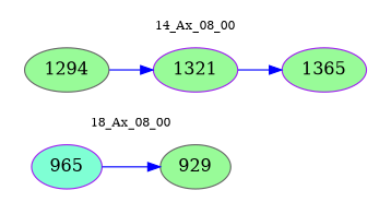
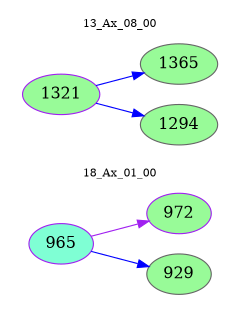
  digraph {
    fontname="DejaVu Serif"
    rankdir=LR
    node [color=purple fillcolor=palegreen fontname="DejaVu Serif" style=filled]
    edge [color=blue fontname="DejaVu Serif"]
    n1 [fillcolor=aquamarine label=965]
    n2 [color=gray40 label=929]
+   n3 [label=972]
    n4 [label=1321]
    n5 [color=gray40 label=1294]
-   n6 [label=1365]
+   n6 [color=gray40 label=1365]
    subgraph cluster_1 {
      color=white
      fontsize=10
-     label="18_Ax_08_00"
+     label="18_Ax_01_00"
      n1
      n2
+     n3
    }
    subgraph cluster_2 {
      color=white
      fontsize=10
-     label="14_Ax_08_00"
+     label="13_Ax_08_00"
      n4
      n5
      n6
    }
    n1 -> n2
-   n5 -> n4
+   n1 -> n3 [color=purple]
+   n4 -> n5
    n4 -> n6
  }
